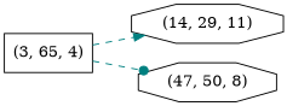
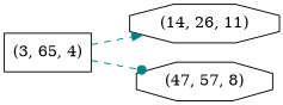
  digraph {
    rankdir=LR
    node [shape=octagon]
    edge [color=teal style=dashed]
    n1 [label="(3, 65, 4)" shape=box]
-   "(14, 29, 11)"
-   "(47, 57, 8)" [label="(47, 50, 8)"]
+   "(14, 29, 11)" [label="(14, 26, 11)"]
+   "(47, 57, 8)"
    n1 -> "(14, 29, 11)" [arrowhead=normal]
    n1 -> "(47, 57, 8)" [arrowhead=dot]
  }
